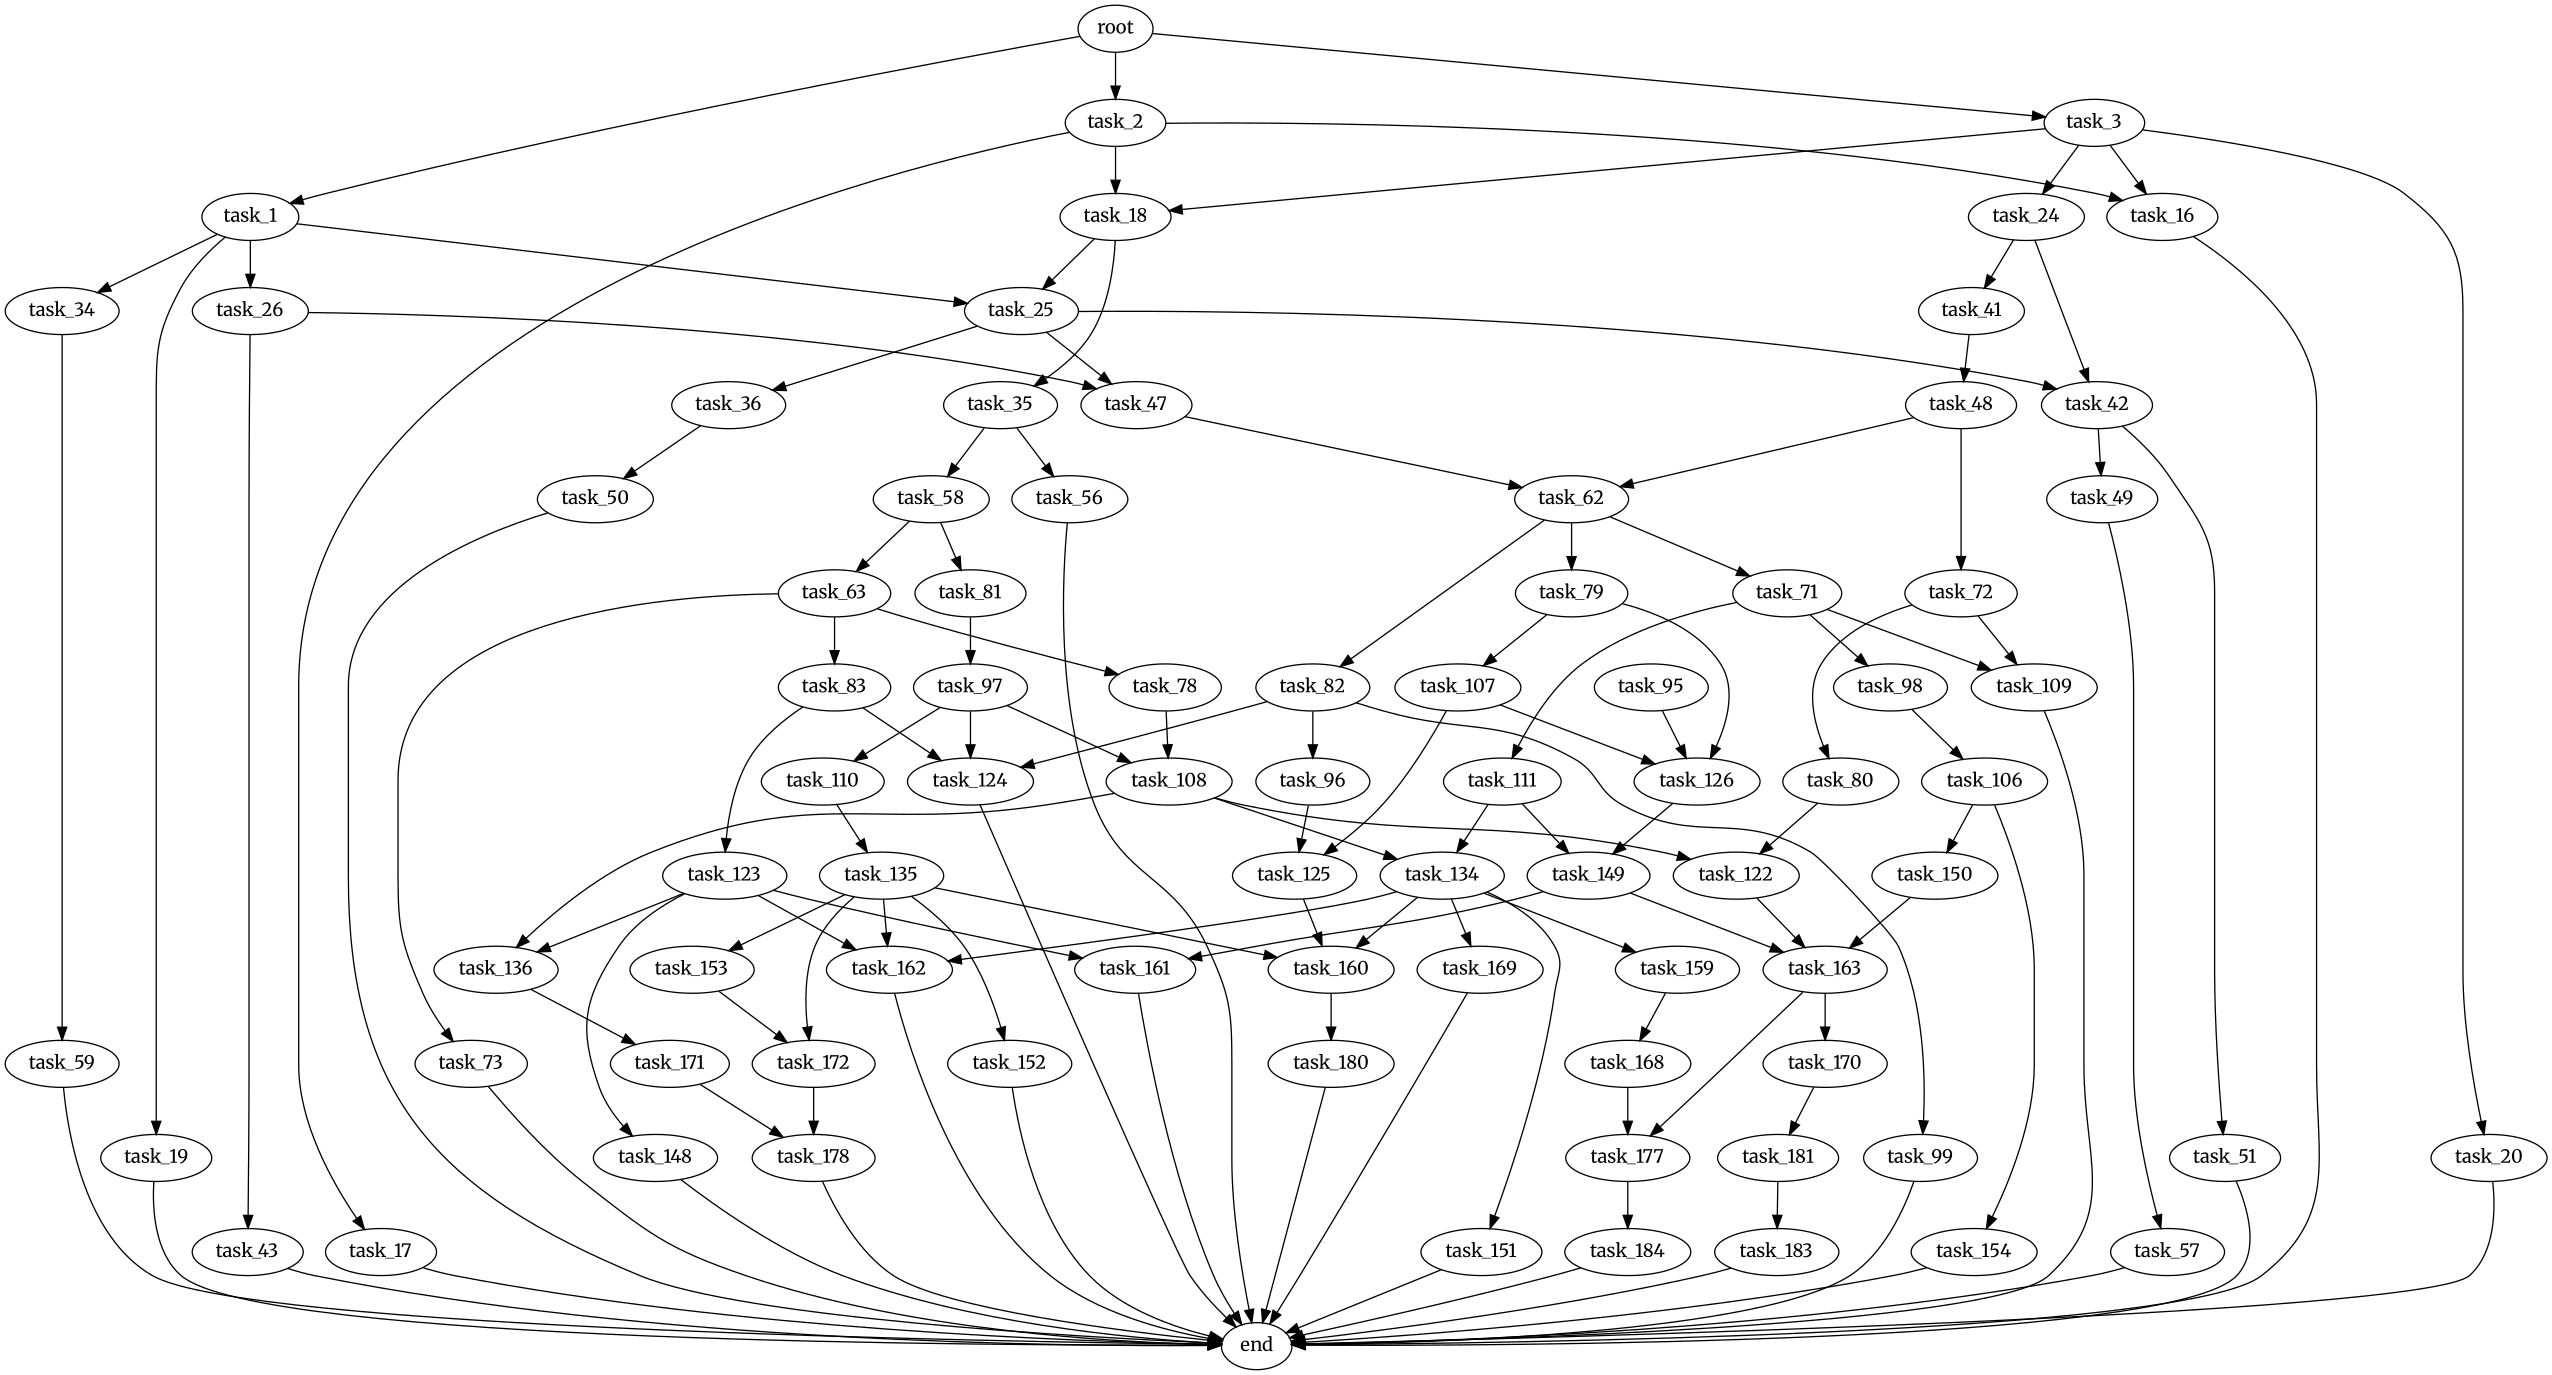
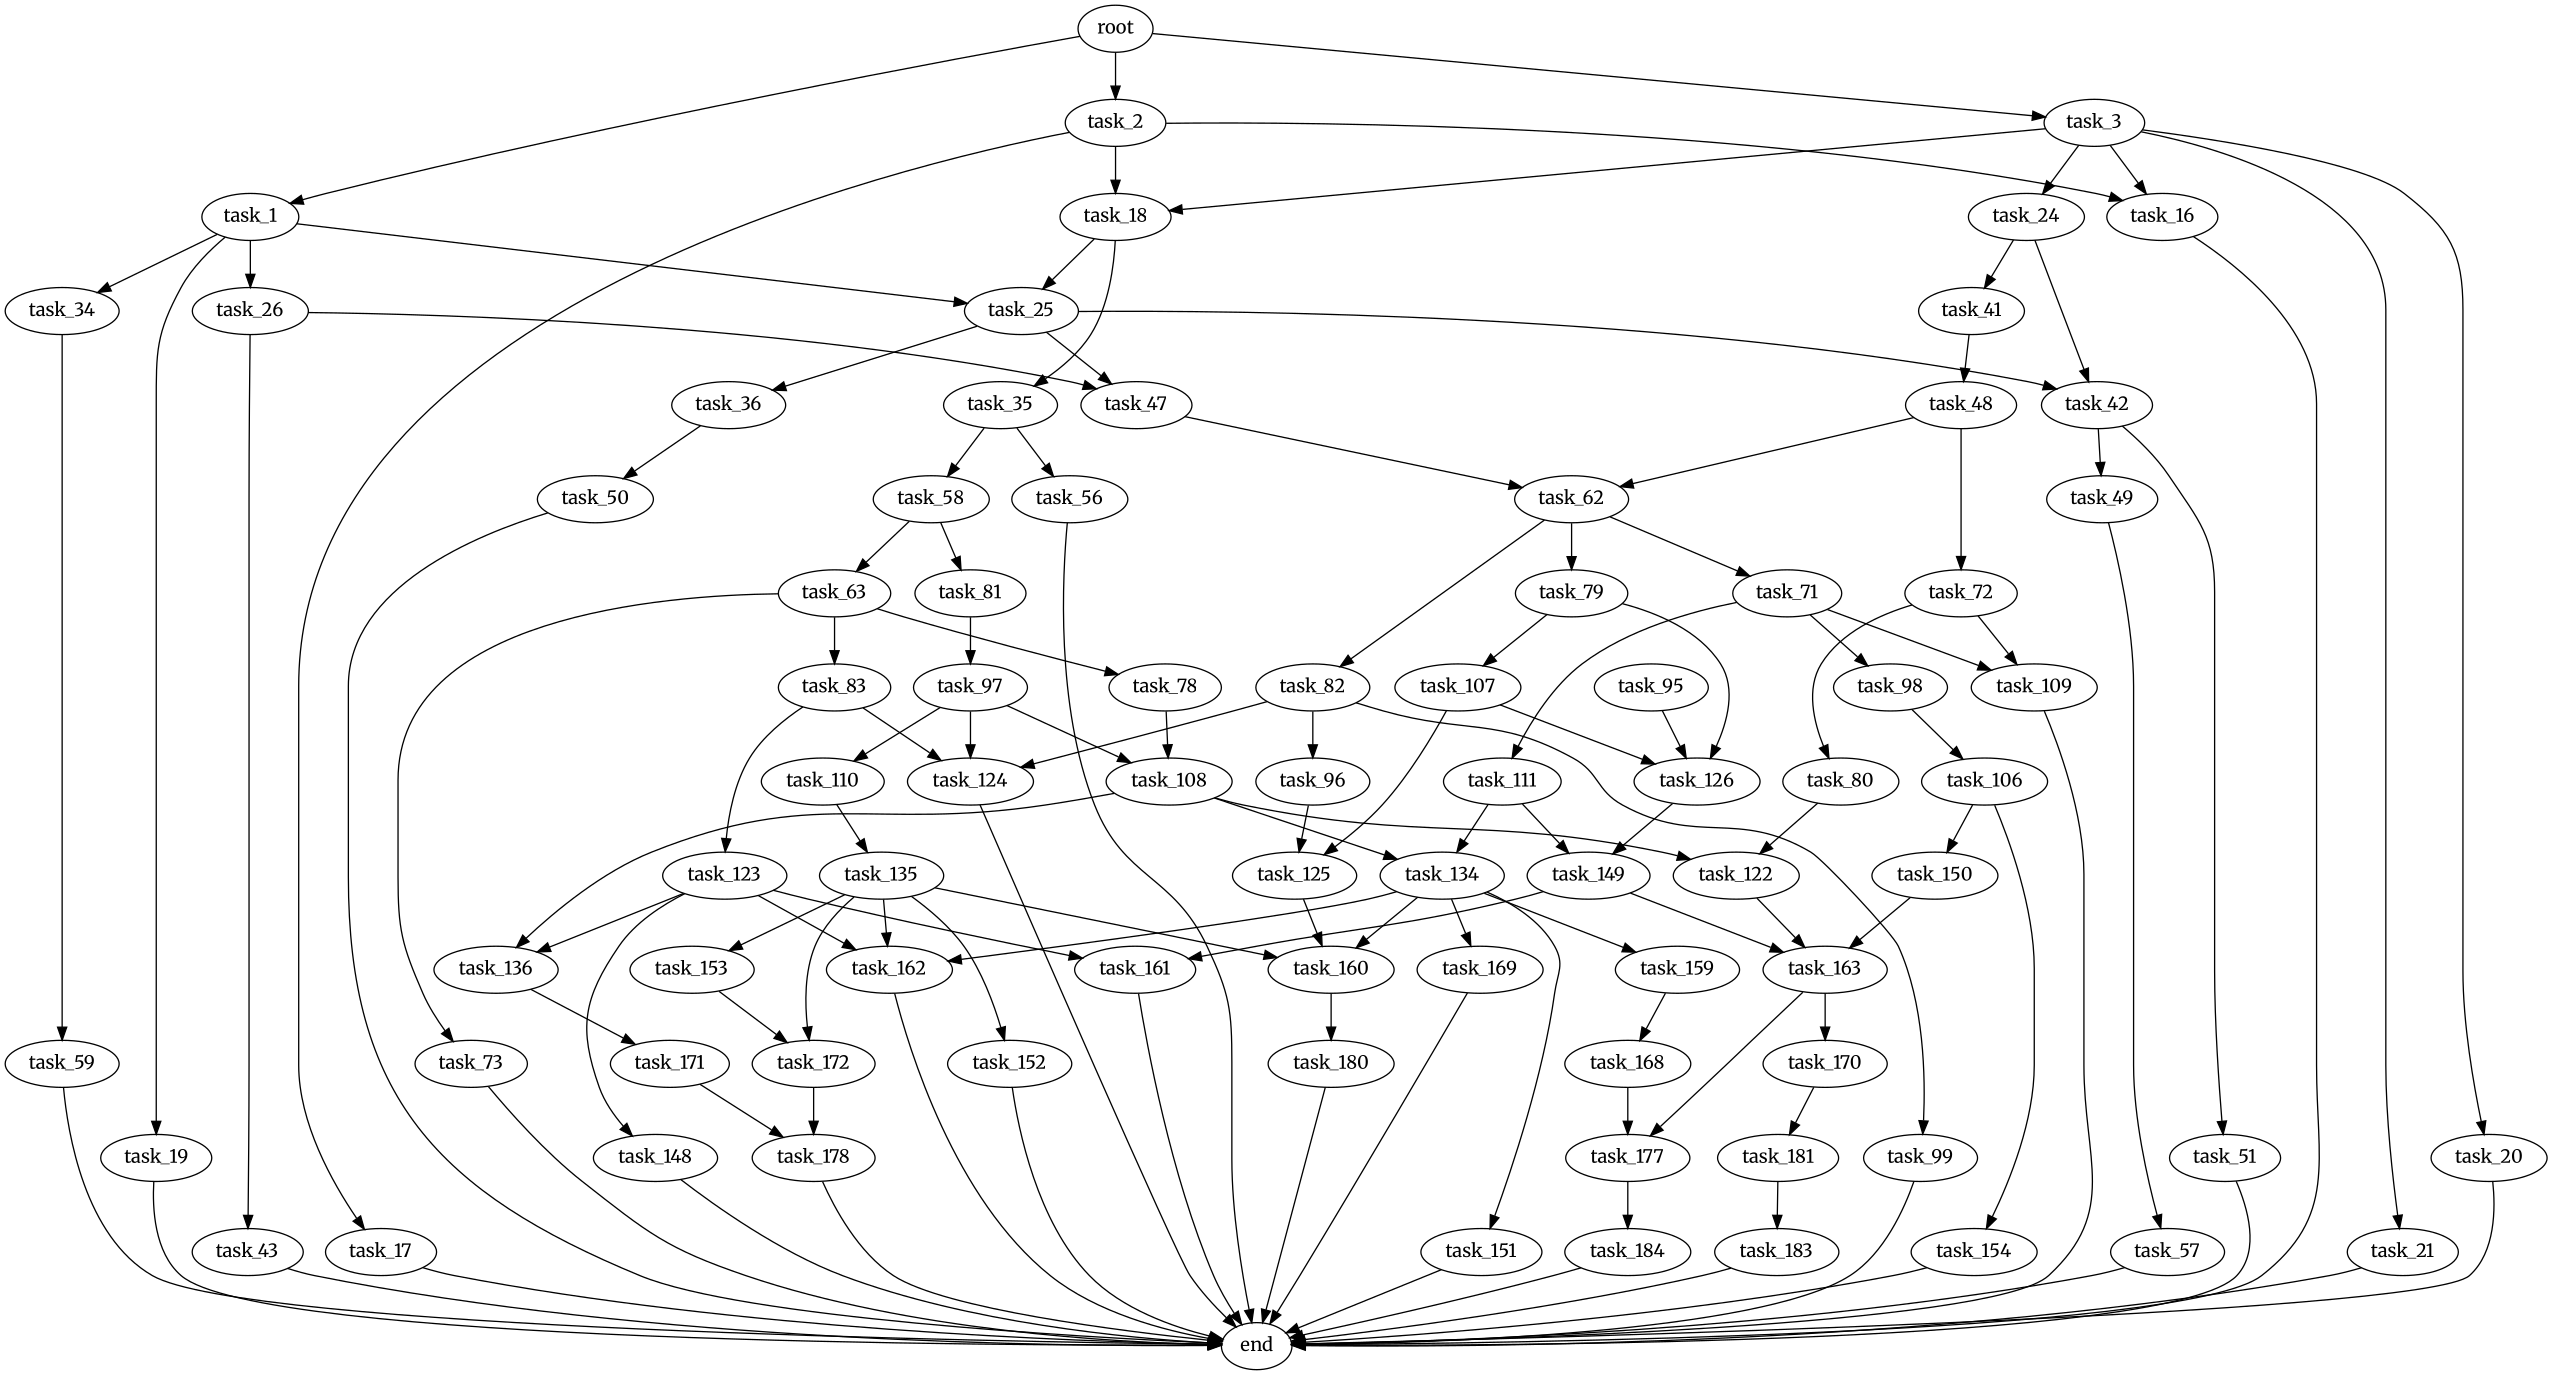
  digraph {
    fontname=Merriweather
    node [fontname=Merriweather]
    edge [fontname=Merriweather]
    root
    task_1
    task_2
    task_3
    task_19
    task_25
    task_26
    task_34
    task_16
    task_17
    task_18
    task_20
+   task_21
    task_24
    end
    task_42
    task_36
    task_47
    task_43
    task_59
    task_35
    task_41
    task_49
    task_51
    task_50
    task_62
    task_56
    task_58
    task_48
    task_63
    task_81
    task_72
    task_57
    task_71
    task_79
    task_82
    task_73
    task_78
    task_83
    task_97
    task_80
    task_109
    task_98
    task_111
    task_107
    task_126
    task_96
    task_99
    task_124
    task_95
    task_122
    task_108
    task_123
    task_110
    task_106
    task_134
    task_149
    task_125
    task_136
    task_148
    task_161
    task_162
    task_150
    task_154
    task_160
    task_151
    task_159
    task_169
    task_163
    task_171
    task_170
    task_177
    task_135
    task_180
    task_152
    task_153
    task_172
    task_168
    task_178
    task_181
    task_184
    task_183
    root -> task_1
    root -> task_2
    root -> task_3
    task_1 -> task_19
    task_1 -> task_25
    task_1 -> task_26
    task_1 -> task_34
    task_2 -> task_16
    task_2 -> task_17
    task_2 -> task_18
    task_3 -> task_16
    task_3 -> task_18
    task_3 -> task_20
+   task_3 -> task_21
    task_3 -> task_24
    task_19 -> end
    task_25 -> task_42
    task_25 -> task_36
    task_25 -> task_47
    task_26 -> task_47
    task_26 -> task_43
    task_34 -> task_59
    task_16 -> end
    task_17 -> end
    task_18 -> task_25
    task_18 -> task_35
    task_20 -> end
+   task_21 -> end
    task_24 -> task_42
    task_24 -> task_41
    task_42 -> task_49
    task_42 -> task_51
    task_36 -> task_50
    task_47 -> task_62
    task_43 -> end
    task_59 -> end
    task_35 -> task_56
    task_35 -> task_58
    task_41 -> task_48
    task_49 -> task_57
    task_51 -> end
    task_50 -> end
    task_62 -> task_71
    task_62 -> task_79
    task_62 -> task_82
    task_56 -> end
    task_58 -> task_63
    task_58 -> task_81
    task_48 -> task_62
    task_48 -> task_72
    task_63 -> task_73
    task_63 -> task_78
    task_63 -> task_83
    task_81 -> task_97
    task_72 -> task_80
    task_72 -> task_109
    task_57 -> end
    task_71 -> task_109
    task_71 -> task_98
    task_71 -> task_111
    task_79 -> task_107
    task_79 -> task_126
    task_82 -> task_96
    task_82 -> task_99
    task_82 -> task_124
    task_73 -> end
    task_78 -> task_108
    task_83 -> task_124
    task_83 -> task_123
    task_97 -> task_124
    task_97 -> task_108
    task_97 -> task_110
    task_80 -> task_122
    task_109 -> end
    task_98 -> task_106
    task_111 -> task_134
    task_111 -> task_149
    task_107 -> task_126
    task_107 -> task_125
    task_126 -> task_149
    task_96 -> task_125
    task_99 -> end
    task_124 -> end
    task_95 -> task_126
    task_122 -> task_163
    task_108 -> task_122
    task_108 -> task_134
    task_108 -> task_136
    task_123 -> task_136
    task_123 -> task_148
    task_123 -> task_161
    task_123 -> task_162
    task_110 -> task_135
    task_106 -> task_150
    task_106 -> task_154
    task_134 -> task_162
    task_134 -> task_160
    task_134 -> task_151
    task_134 -> task_159
    task_134 -> task_169
    task_149 -> task_161
    task_149 -> task_163
    task_125 -> task_160
    task_136 -> task_171
    task_148 -> end
    task_161 -> end
    task_162 -> end
    task_150 -> task_163
    task_154 -> end
    task_160 -> task_180
    task_151 -> end
    task_159 -> task_168
    task_169 -> end
    task_163 -> task_170
    task_163 -> task_177
    task_171 -> task_178
    task_170 -> task_181
    task_177 -> task_184
    task_135 -> task_162
    task_135 -> task_160
    task_135 -> task_152
    task_135 -> task_153
    task_135 -> task_172
    task_180 -> end
    task_152 -> end
    task_153 -> task_172
    task_172 -> task_178
    task_168 -> task_177
    task_178 -> end
    task_181 -> task_183
    task_184 -> end
    task_183 -> end
  }
